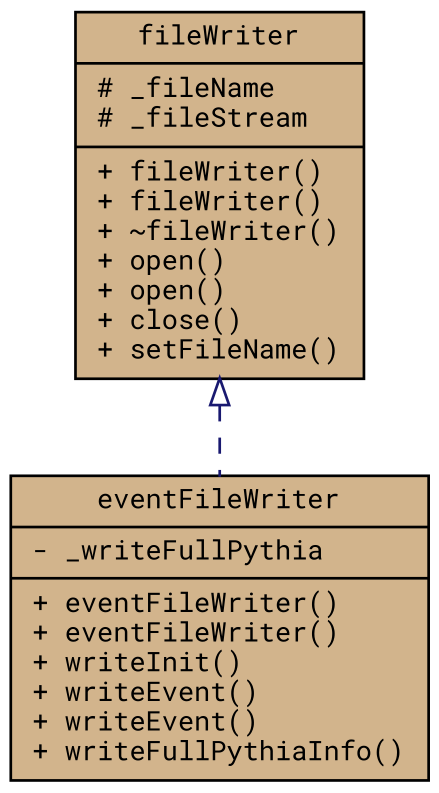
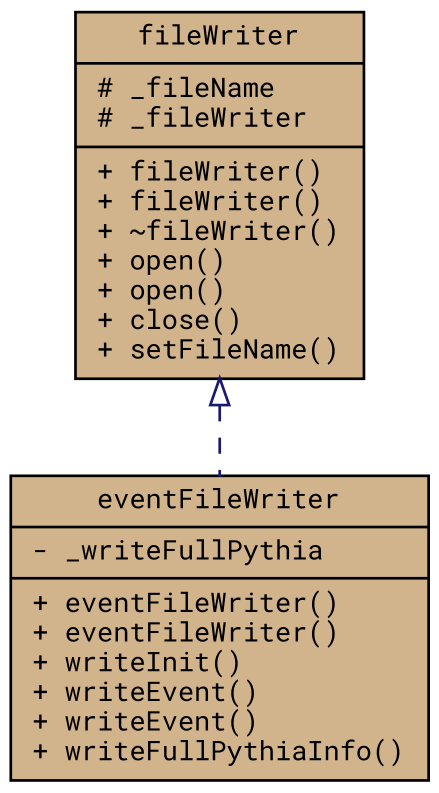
  digraph {
    fontname="Roboto Mono"
    node [color=black fillcolor=tan fontname="Roboto Mono" fontsize=10 shape=record style=filled]
-   n1 [fontcolor=black height=0.2 label="{fileWriter\n|# _fileName\l# _fileStream\l|+ fileWriter()\l+ fileWriter()\l+ ~fileWriter()\l+ open()\l+ open()\l+ close()\l+ setFileName()\l}" width=0.4]
+   n1 [fontcolor=black height=0.2 label="{fileWriter\n|# _fileName\l# _fileWriter\l|+ fileWriter()\l+ fileWriter()\l+ ~fileWriter()\l+ open()\l+ open()\l+ close()\l+ setFileName()\l}" width=0.4]
    n2 [height=0.2 label="{eventFileWriter\n|- _writeFullPythia\l|+ eventFileWriter()\l+ eventFileWriter()\l+ writeInit()\l+ writeEvent()\l+ writeEvent()\l+ writeFullPythiaInfo()\l}" width=0.4]
    n1 -> n2 [arrowtail=onormal color=midnightblue dir=back fontname="Roboto Mono" fontsize=10 labelfontname=Helvetica labelfontsize=10 style=dashed]
  }
